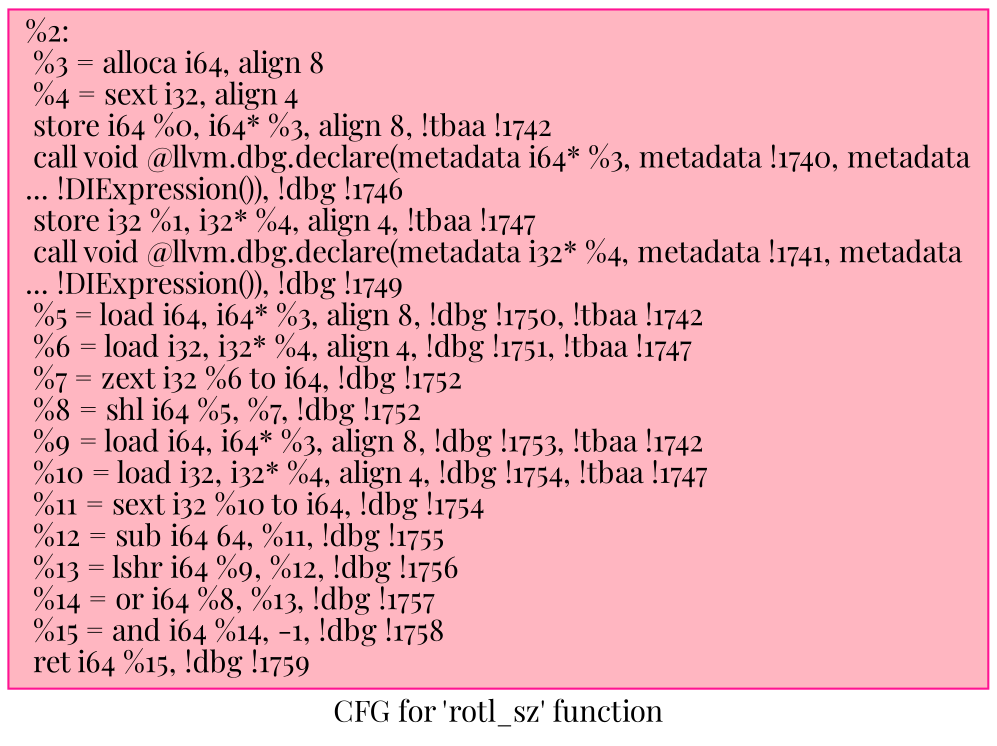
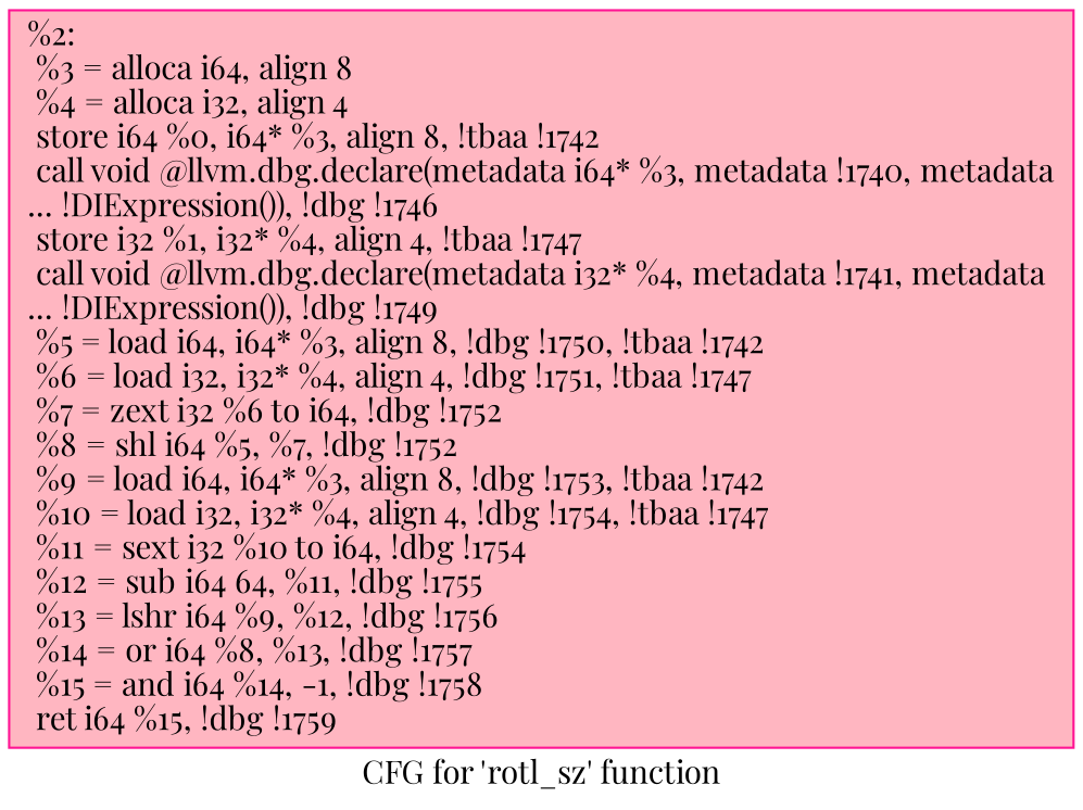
  digraph {
    label="CFG for 'rotl_sz' function"
    fontname="Playfair Display"
-   n1 [color=deeppink fillcolor=lightpink label="{%2:\l  %3 = alloca i64, align 8\l  %4 = sext i32, align 4\l  store i64 %0, i64* %3, align 8, !tbaa !1742\l  call void @llvm.dbg.declare(metadata i64* %3, metadata !1740, metadata\l... !DIExpression()), !dbg !1746\l  store i32 %1, i32* %4, align 4, !tbaa !1747\l  call void @llvm.dbg.declare(metadata i32* %4, metadata !1741, metadata\l... !DIExpression()), !dbg !1749\l  %5 = load i64, i64* %3, align 8, !dbg !1750, !tbaa !1742\l  %6 = load i32, i32* %4, align 4, !dbg !1751, !tbaa !1747\l  %7 = zext i32 %6 to i64, !dbg !1752\l  %8 = shl i64 %5, %7, !dbg !1752\l  %9 = load i64, i64* %3, align 8, !dbg !1753, !tbaa !1742\l  %10 = load i32, i32* %4, align 4, !dbg !1754, !tbaa !1747\l  %11 = sext i32 %10 to i64, !dbg !1754\l  %12 = sub i64 64, %11, !dbg !1755\l  %13 = lshr i64 %9, %12, !dbg !1756\l  %14 = or i64 %8, %13, !dbg !1757\l  %15 = and i64 %14, -1, !dbg !1758\l  ret i64 %15, !dbg !1759\l}" shape=record style=filled fontname="Playfair Display"]
+   n1 [color=deeppink fillcolor=lightpink label="{%2:\l  %3 = alloca i64, align 8\l  %4 = alloca i32, align 4\l  store i64 %0, i64* %3, align 8, !tbaa !1742\l  call void @llvm.dbg.declare(metadata i64* %3, metadata !1740, metadata\l... !DIExpression()), !dbg !1746\l  store i32 %1, i32* %4, align 4, !tbaa !1747\l  call void @llvm.dbg.declare(metadata i32* %4, metadata !1741, metadata\l... !DIExpression()), !dbg !1749\l  %5 = load i64, i64* %3, align 8, !dbg !1750, !tbaa !1742\l  %6 = load i32, i32* %4, align 4, !dbg !1751, !tbaa !1747\l  %7 = zext i32 %6 to i64, !dbg !1752\l  %8 = shl i64 %5, %7, !dbg !1752\l  %9 = load i64, i64* %3, align 8, !dbg !1753, !tbaa !1742\l  %10 = load i32, i32* %4, align 4, !dbg !1754, !tbaa !1747\l  %11 = sext i32 %10 to i64, !dbg !1754\l  %12 = sub i64 64, %11, !dbg !1755\l  %13 = lshr i64 %9, %12, !dbg !1756\l  %14 = or i64 %8, %13, !dbg !1757\l  %15 = and i64 %14, -1, !dbg !1758\l  ret i64 %15, !dbg !1759\l}" shape=record style=filled fontname="Playfair Display"]
  }
